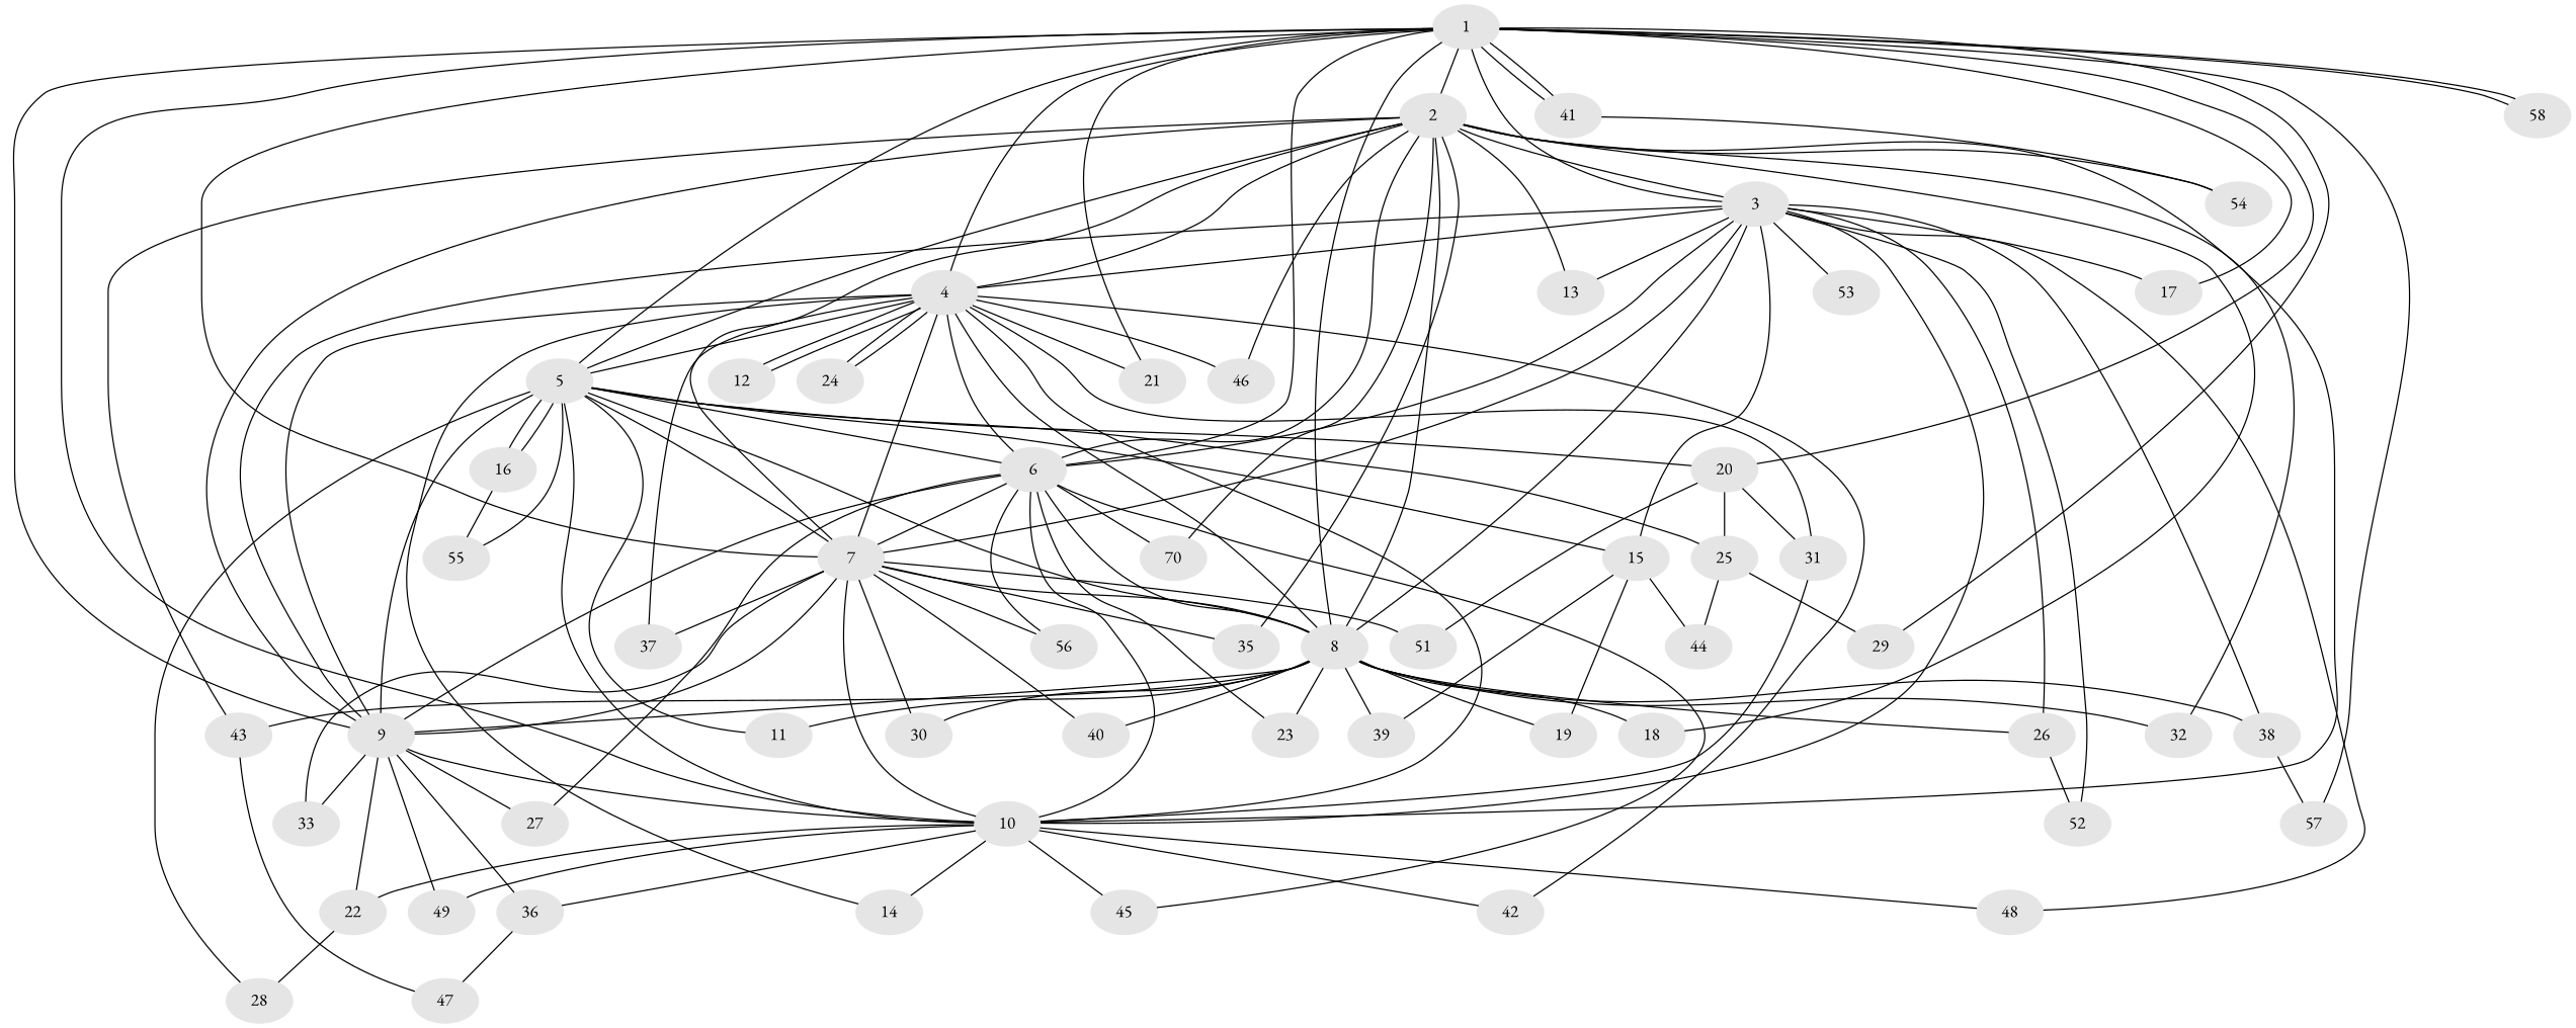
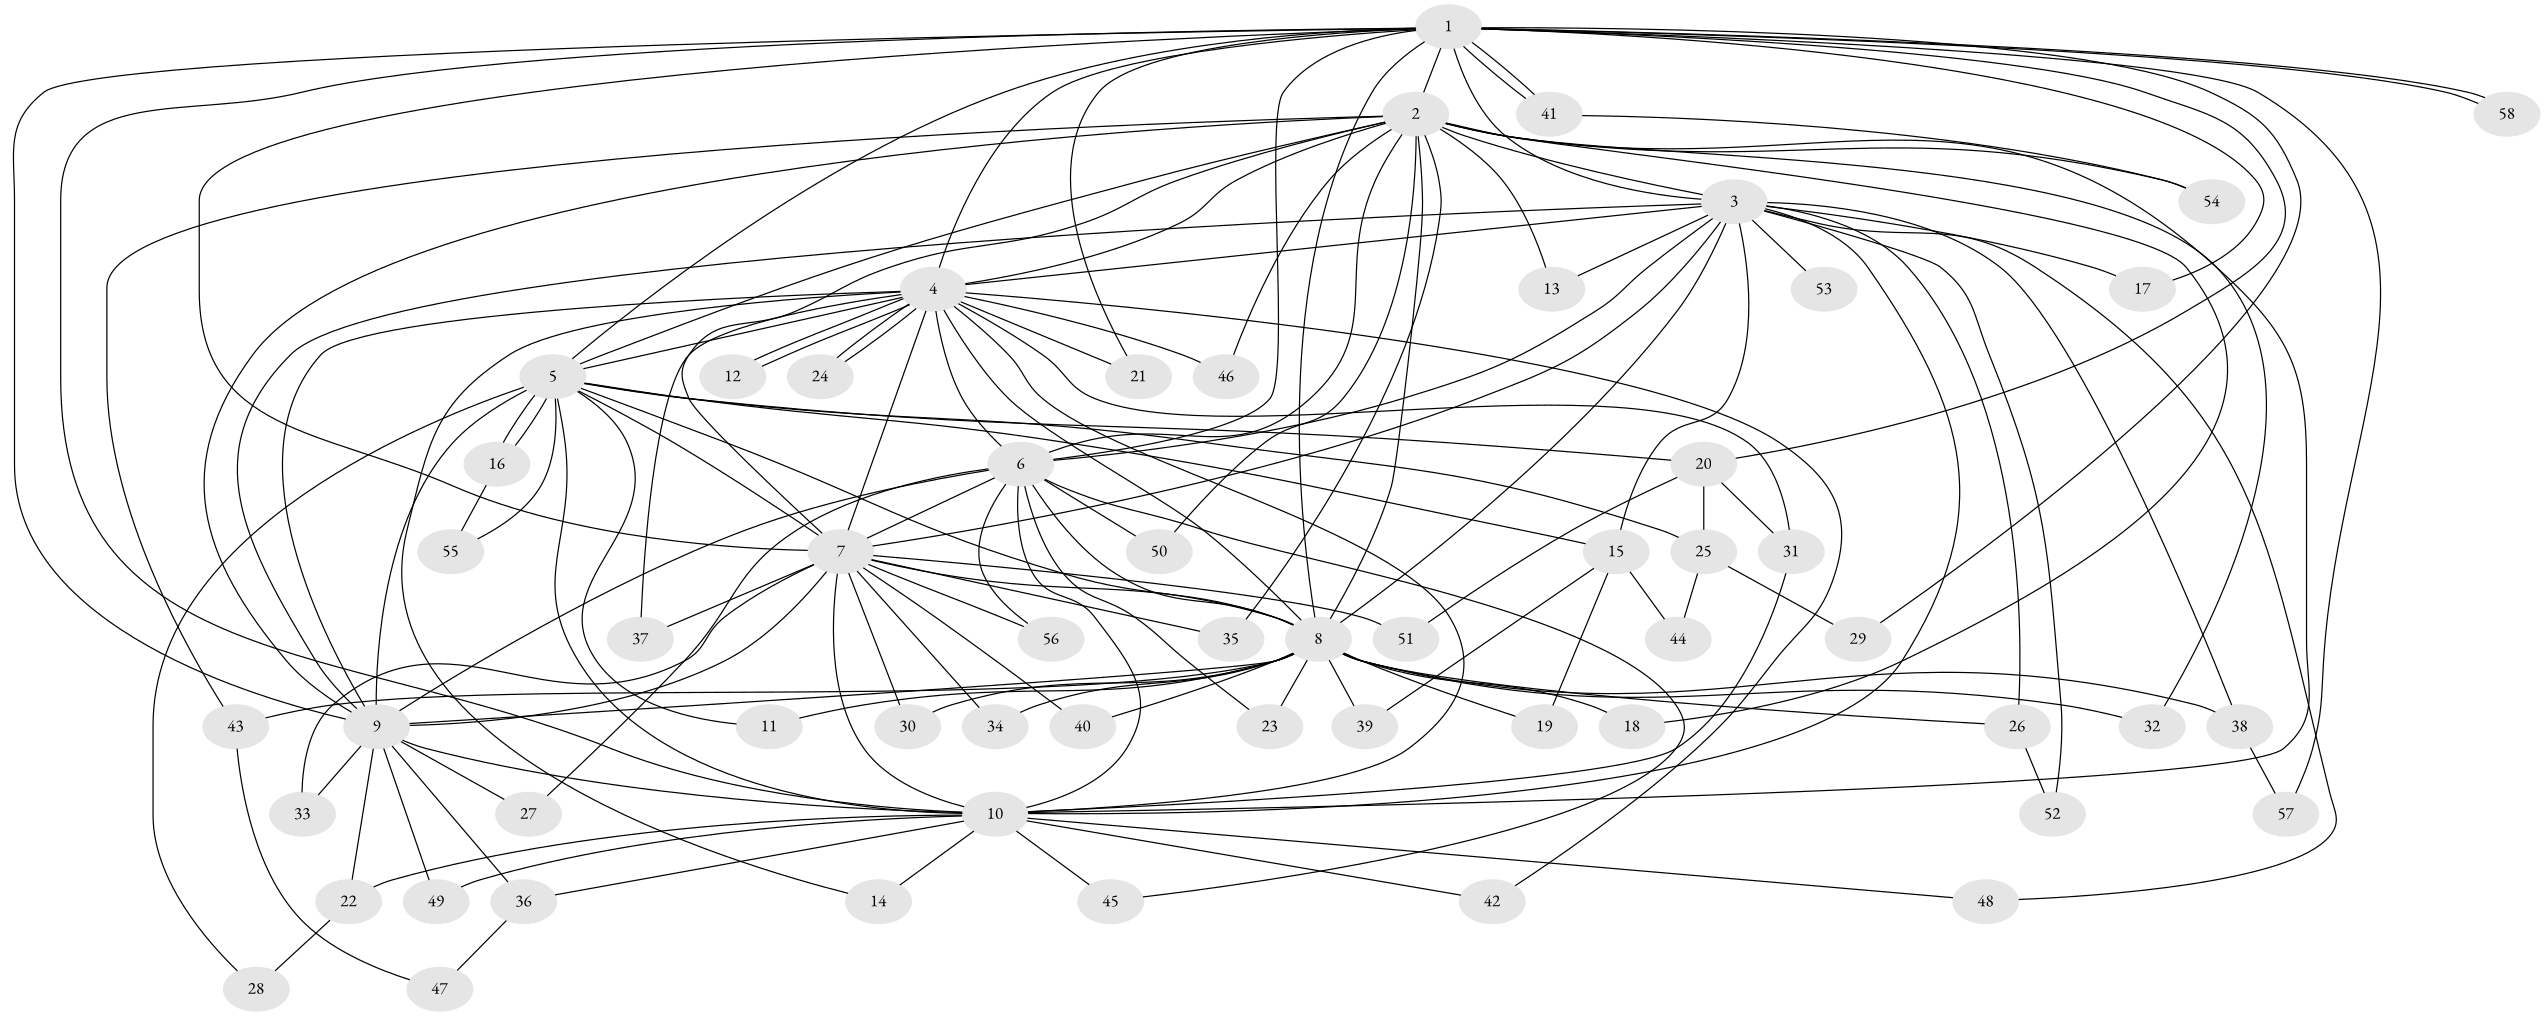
  graph {
    fontname="EB Garamond"
    node [color=gray90 fontname="EB Garamond" style=filled]
    edge [fontname="EB Garamond"]
    1
    2
    3
    4
    5
    6
    7
    8
    9
    10
    17
    20
    21
    29
    41
    57
    58
    13
    18
    32
    35
    43
    46
-   50 [label=70]
+   50
    54
    15
    26
    38
    48
    52
    53
    12
    14
    24
    31
    37
    42
    11
    16
    25
    28
    55
    23
    27
    45
    56
    30
    33
+   34
    40
    51
    19
    39
    22
    36
    49
    47
    44
    1 -- 2
    1 -- 3
    1 -- 4
    1 -- 5
    1 -- 6
    1 -- 7
    1 -- 8
    1 -- 9
    1 -- 10
    1 -- 17
    1 -- 20
    1 -- 21
    1 -- 29
    1 -- 41
    1 -- 41
    1 -- 57
    1 -- 58
    1 -- 58
    2 -- 3
    2 -- 4
    2 -- 5
    2 -- 6
    2 -- 7
    2 -- 8
    2 -- 9
    2 -- 10
    2 -- 13
    2 -- 18
    2 -- 32
    2 -- 35
    2 -- 43
    2 -- 46
    2 -- 50
    2 -- 54
    3 -- 4
    3 -- 6
    3 -- 7
    3 -- 8
    3 -- 9
    3 -- 10
    3 -- 17
    3 -- 13
    3 -- 15
    3 -- 26
    3 -- 38
    3 -- 48
    3 -- 52
    3 -- 53
    4 -- 5
    4 -- 6
    4 -- 7
    4 -- 8
    4 -- 9
    4 -- 10
    4 -- 21
    4 -- 46
    4 -- 12
    4 -- 12
    4 -- 14
    4 -- 24
    4 -- 24
    4 -- 31
    4 -- 37
    4 -- 42
-   5 -- 6
    5 -- 7
    5 -- 8
    5 -- 9
    5 -- 10
    5 -- 20
    5 -- 15
    5 -- 11
    5 -- 16
    5 -- 16
    5 -- 25
    5 -- 28
    5 -- 55
    6 -- 7
    6 -- 8
    6 -- 9
    6 -- 10
    6 -- 50
    6 -- 23
    6 -- 27
    6 -- 45
    6 -- 56
    7 -- 8
    7 -- 9
    7 -- 10
    7 -- 35
    7 -- 37
    7 -- 56
    7 -- 30
    7 -- 33
+   7 -- 34
    7 -- 40
    7 -- 51
    8 -- 9
    8 -- 18
    8 -- 32
    8 -- 43
    8 -- 26
    8 -- 38
    8 -- 11
    8 -- 23
    8 -- 30
+   8 -- 34
    8 -- 40
    8 -- 19
    8 -- 39
    9 -- 10
    9 -- 27
    9 -- 33
    9 -- 22
    9 -- 36
    9 -- 49
    10 -- 48
    10 -- 14
    10 -- 42
    10 -- 45
    10 -- 22
    10 -- 36
    10 -- 49
    20 -- 31
    20 -- 25
    20 -- 51
    41 -- 54
    43 -- 47
    15 -- 19
    15 -- 39
    15 -- 44
    26 -- 52
    38 -- 57
    31 -- 10
    16 -- 55
    25 -- 29
    25 -- 44
    22 -- 28
    36 -- 47
  }
